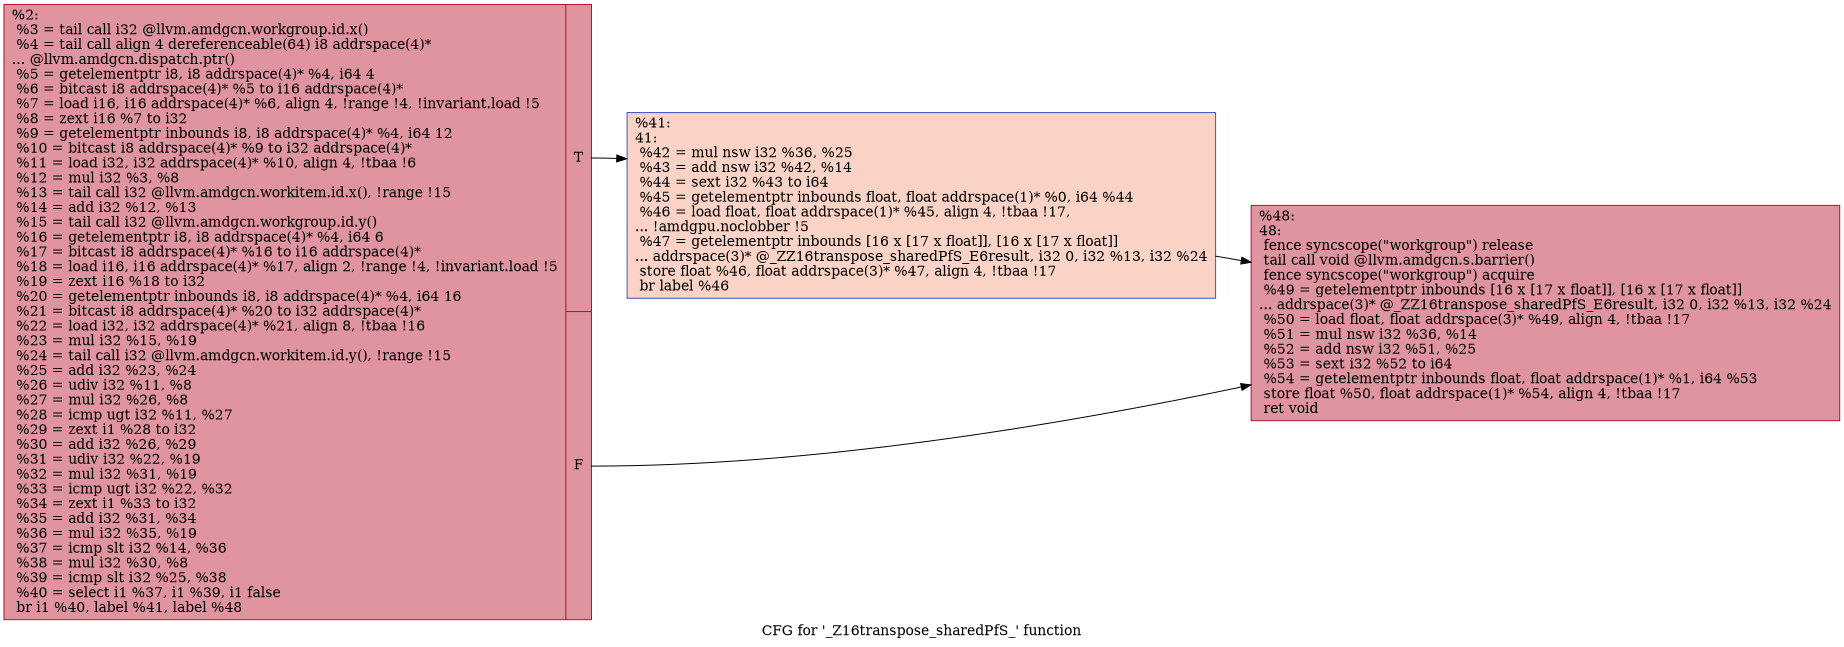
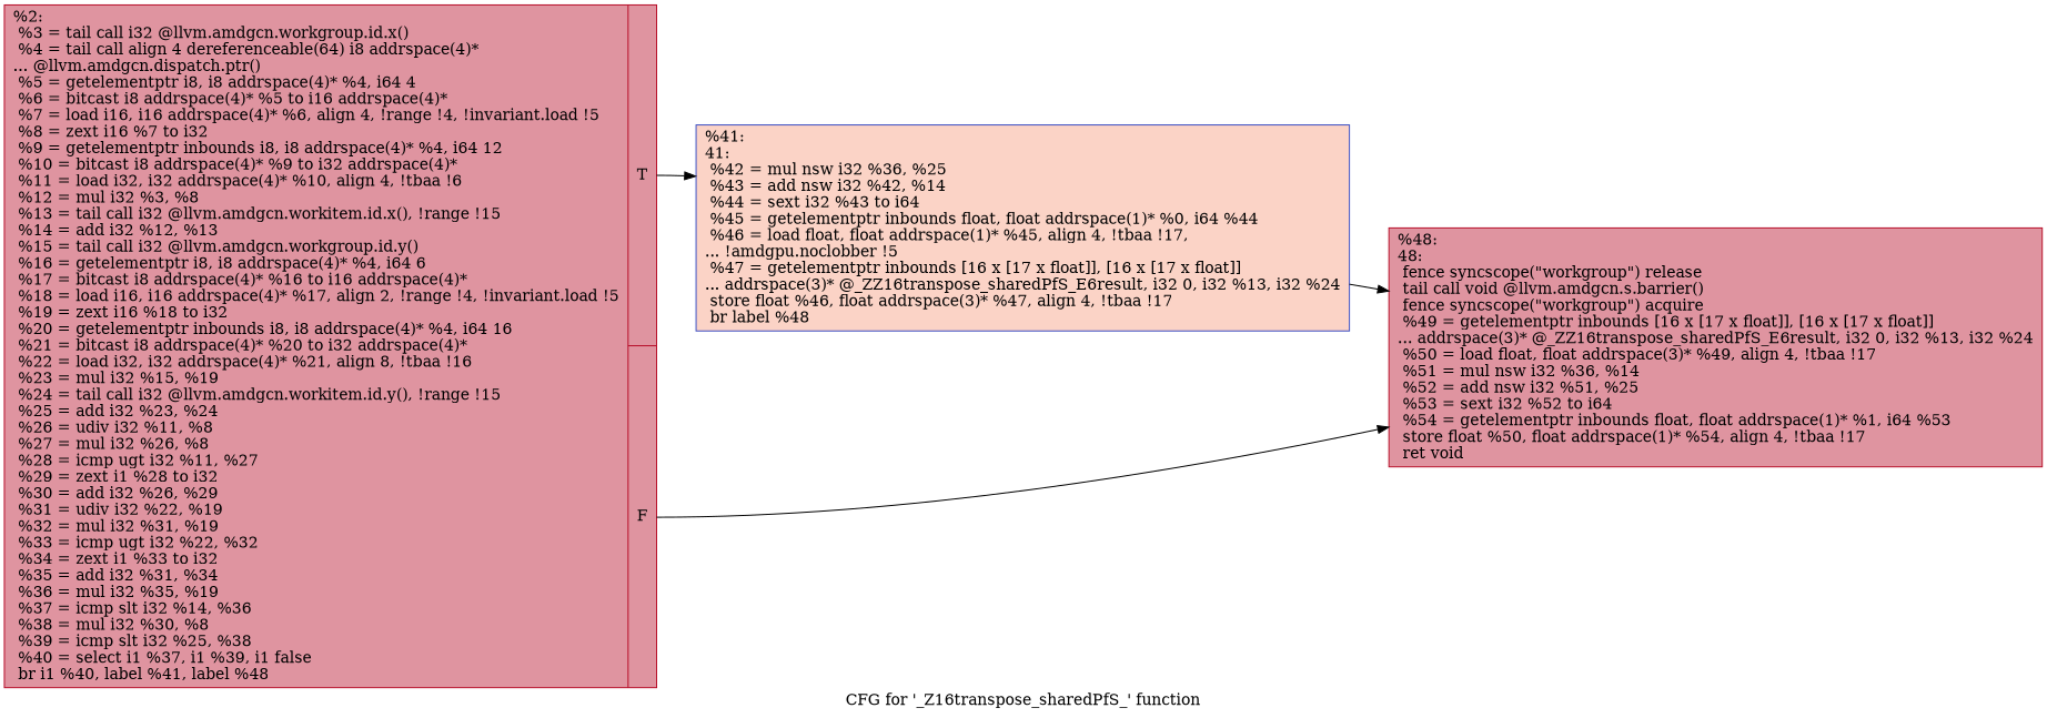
  digraph {
    label="CFG for '_Z16transpose_sharedPfS_' function"
    rankdir=LR
    node [color="#b70d28ff" fillcolor="#b70d2870" shape=record style=filled]
    n1 [label="{%2:\l  %3 = tail call i32 @llvm.amdgcn.workgroup.id.x()\l  %4 = tail call align 4 dereferenceable(64) i8 addrspace(4)*\l... @llvm.amdgcn.dispatch.ptr()\l  %5 = getelementptr i8, i8 addrspace(4)* %4, i64 4\l  %6 = bitcast i8 addrspace(4)* %5 to i16 addrspace(4)*\l  %7 = load i16, i16 addrspace(4)* %6, align 4, !range !4, !invariant.load !5\l  %8 = zext i16 %7 to i32\l  %9 = getelementptr inbounds i8, i8 addrspace(4)* %4, i64 12\l  %10 = bitcast i8 addrspace(4)* %9 to i32 addrspace(4)*\l  %11 = load i32, i32 addrspace(4)* %10, align 4, !tbaa !6\l  %12 = mul i32 %3, %8\l  %13 = tail call i32 @llvm.amdgcn.workitem.id.x(), !range !15\l  %14 = add i32 %12, %13\l  %15 = tail call i32 @llvm.amdgcn.workgroup.id.y()\l  %16 = getelementptr i8, i8 addrspace(4)* %4, i64 6\l  %17 = bitcast i8 addrspace(4)* %16 to i16 addrspace(4)*\l  %18 = load i16, i16 addrspace(4)* %17, align 2, !range !4, !invariant.load !5\l  %19 = zext i16 %18 to i32\l  %20 = getelementptr inbounds i8, i8 addrspace(4)* %4, i64 16\l  %21 = bitcast i8 addrspace(4)* %20 to i32 addrspace(4)*\l  %22 = load i32, i32 addrspace(4)* %21, align 8, !tbaa !16\l  %23 = mul i32 %15, %19\l  %24 = tail call i32 @llvm.amdgcn.workitem.id.y(), !range !15\l  %25 = add i32 %23, %24\l  %26 = udiv i32 %11, %8\l  %27 = mul i32 %26, %8\l  %28 = icmp ugt i32 %11, %27\l  %29 = zext i1 %28 to i32\l  %30 = add i32 %26, %29\l  %31 = udiv i32 %22, %19\l  %32 = mul i32 %31, %19\l  %33 = icmp ugt i32 %22, %32\l  %34 = zext i1 %33 to i32\l  %35 = add i32 %31, %34\l  %36 = mul i32 %35, %19\l  %37 = icmp slt i32 %14, %36\l  %38 = mul i32 %30, %8\l  %39 = icmp slt i32 %25, %38\l  %40 = select i1 %37, i1 %39, i1 false\l  br i1 %40, label %41, label %48\l|{<s0>T|<s1>F}}"]
-   n2 [color="#3d50c3ff" fillcolor="#f59c7d70" label="{%41:\l41:                                               \l  %42 = mul nsw i32 %36, %25\l  %43 = add nsw i32 %42, %14\l  %44 = sext i32 %43 to i64\l  %45 = getelementptr inbounds float, float addrspace(1)* %0, i64 %44\l  %46 = load float, float addrspace(1)* %45, align 4, !tbaa !17,\l... !amdgpu.noclobber !5\l  %47 = getelementptr inbounds [16 x [17 x float]], [16 x [17 x float]]\l... addrspace(3)* @_ZZ16transpose_sharedPfS_E6result, i32 0, i32 %13, i32 %24\l  store float %46, float addrspace(3)* %47, align 4, !tbaa !17\l  br label %46\l}"]
+   n2 [color="#3d50c3ff" fillcolor="#f59c7d70" label="{%41:\l41:                                               \l  %42 = mul nsw i32 %36, %25\l  %43 = add nsw i32 %42, %14\l  %44 = sext i32 %43 to i64\l  %45 = getelementptr inbounds float, float addrspace(1)* %0, i64 %44\l  %46 = load float, float addrspace(1)* %45, align 4, !tbaa !17,\l... !amdgpu.noclobber !5\l  %47 = getelementptr inbounds [16 x [17 x float]], [16 x [17 x float]]\l... addrspace(3)* @_ZZ16transpose_sharedPfS_E6result, i32 0, i32 %13, i32 %24\l  store float %46, float addrspace(3)* %47, align 4, !tbaa !17\l  br label %48\l}"]
    n3 [label="{%48:\l48:                                               \l  fence syncscope(\"workgroup\") release\l  tail call void @llvm.amdgcn.s.barrier()\l  fence syncscope(\"workgroup\") acquire\l  %49 = getelementptr inbounds [16 x [17 x float]], [16 x [17 x float]]\l... addrspace(3)* @_ZZ16transpose_sharedPfS_E6result, i32 0, i32 %13, i32 %24\l  %50 = load float, float addrspace(3)* %49, align 4, !tbaa !17\l  %51 = mul nsw i32 %36, %14\l  %52 = add nsw i32 %51, %25\l  %53 = sext i32 %52 to i64\l  %54 = getelementptr inbounds float, float addrspace(1)* %1, i64 %53\l  store float %50, float addrspace(1)* %54, align 4, !tbaa !17\l  ret void\l}"]
    n1 -> n2 [tailport=s0]
    n1 -> n3 [tailport=s1]
    n2 -> n3
  }
